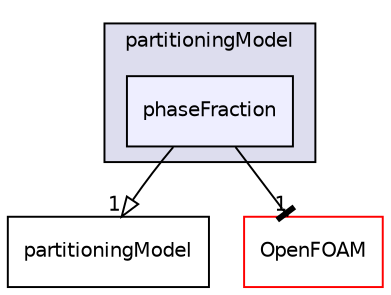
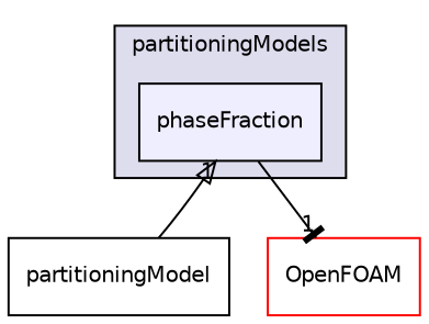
  digraph {
    compound=true
    node [fontname=Helvetica fontsize=10 shape=box]
    edge [headlabel=1 labeldistance=1.5 labelfontname=Helvetica labelfontsize=10]
    n1 [fillcolor="#eeeeff" label=phaseFraction pencolor=black style=filled]
    n2 [label=partitioningModel]
    n3 [color=red label=OpenFOAM]
    subgraph cluster_1 {
      bgcolor="#ddddee"
      fontname=Helvetica
      fontsize=10
-     label=partitioningModel
+     label=partitioningModels
      pencolor=black
      n1
    }
-   n1 -> n2 [arrowhead=onormal]
+   n2 -> n1 [arrowhead=onormal]
    n1 -> n3 [arrowhead=tee]
  }
